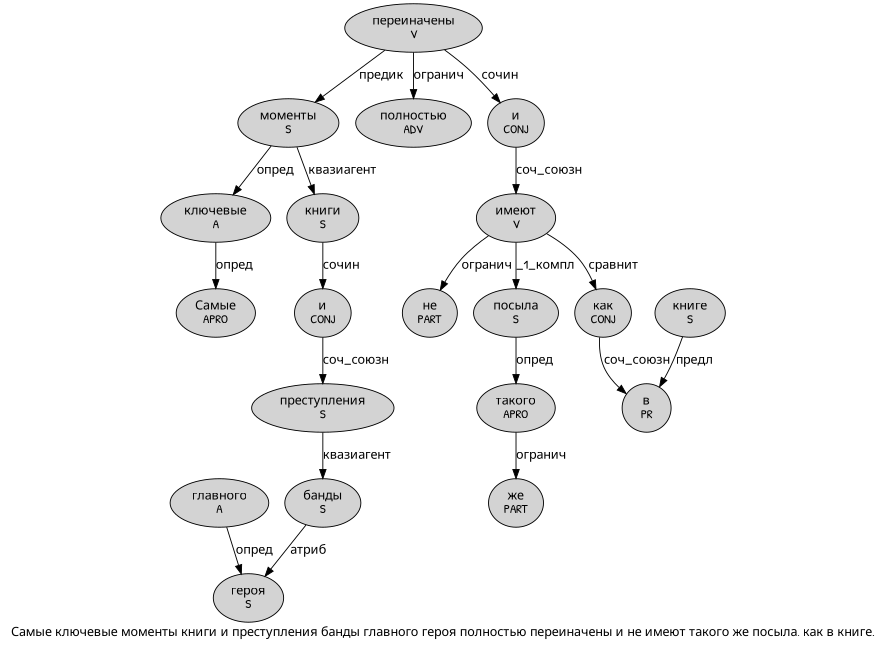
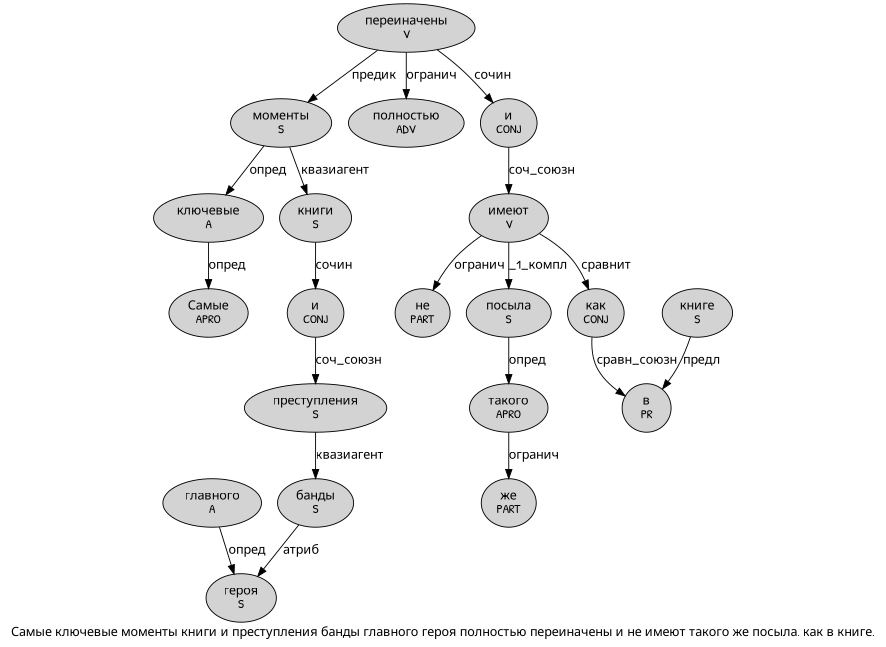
  digraph {
    fontname="Patrick Hand"
    label="Самые ключевые моменты книги и преступления банды главного героя полностью переиначены и не имеют такого же посыла, как в книге."
    node [fillcolor=lightgray fontname="Patrick Hand" penwidth=1 shape=ellipse style=filled]
    edge [fontname="Patrick Hand"]
    n1 [label="Самые\nAPRO"]
    n2 [label="ключевые\nA"]
    n3 [label="моменты\nS"]
    n4 [label="книги\nS"]
    n5 [label="и\nCONJ"]
    n6 [label="преступления\nS"]
    n7 [label="банды\nS"]
    n8 [label="героя\nS"]
    n9 [label="главного\nA"]
    n10 [label="полностью\nADV"]
    n11 [label="переиначены\nV"]
    n12 [label="и\nCONJ"]
    n13 [label="имеют\nV"]
    n14 [label="не\nPART"]
    n15 [label="посыла\nS"]
    n16 [label="как\nCONJ"]
    n17 [label="такого\nAPRO"]
    n18 [label="в\nPR"]
    n19 [label="же\nPART"]
    n20 [label="книге\nS"]
    n2 -> n1 [label="опред"]
    n3 -> n2 [label="опред"]
    n3 -> n4 [label="квазиагент"]
    n4 -> n5 [label="сочин"]
    n5 -> n6 [label="соч_союзн"]
    n6 -> n7 [label="квазиагент"]
    n7 -> n8 [label="атриб"]
    n9 -> n8 [label="опред"]
    n11 -> n3 [label="предик"]
    n11 -> n10 [label="огранич"]
    n11 -> n12 [label="сочин"]
    n12 -> n13 [label="соч_союзн"]
    n13 -> n14 [label="огранич"]
    n13 -> n15 [label="_1_компл"]
    n13 -> n16 [label="сравнит"]
    n15 -> n17 [label="опред"]
-   n16 -> n18 [label="соч_союзн"]
+   n16 -> n18 [label="сравн_союзн"]
    n17 -> n19 [label="огранич"]
    n20 -> n18 [label="предл"]
  }
